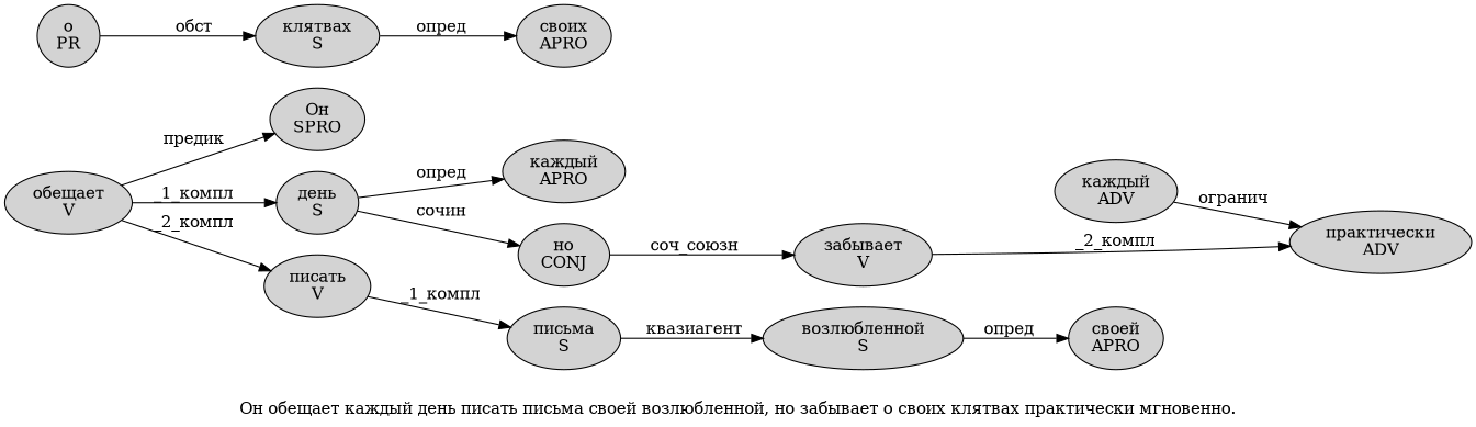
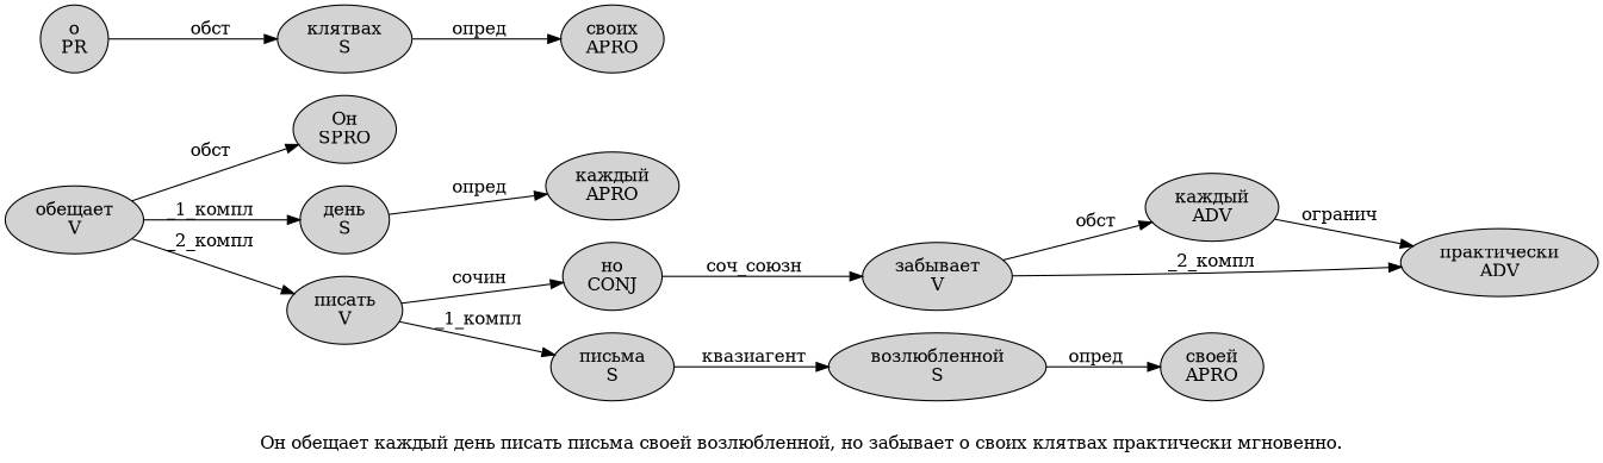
  digraph {
    label="Он обещает каждый день писать письма своей возлюбленной, но забывает о своих клятвах практически мгновенно."
    rankdir=LR
    node [fillcolor=lightgray penwidth=1 shape=ellipse style=filled]
    n1 [label="Он\nSPRO"]
    n2 [label="обещает\nV"]
    n3 [label="день\nS"]
    n4 [label="писать\nV"]
    n5 [label="каждый\nAPRO"]
    n6 [label="письма\nS"]
    n7 [label="но\nCONJ"]
    n8 [label="возлюбленной\nS"]
    n9 [label="забывает\nV"]
    n10 [label="своей\nAPRO"]
    n11 [label="каждый\nADV"]
    n12 [label="практически\nADV"]
    n13 [label="о\nPR"]
    n14 [label="клятвах\nS"]
    n15 [label="своих\nAPRO"]
-   n2 -> n1 [label="предик"]
+   n2 -> n1 [label="обст"]
    n2 -> n3 [label="_1_компл"]
    n2 -> n4 [label="_2_компл"]
    n3 -> n5 [label="опред"]
    n4 -> n6 [label="_1_компл"]
-   n3 -> n7 [label="сочин"]
+   n4 -> n7 [label="сочин"]
    n6 -> n8 [label="квазиагент"]
    n7 -> n9 [label="соч_союзн"]
    n8 -> n10 [label="опред"]
+   n9 -> n11 [label="обст"]
    n9 -> n12 [label="_2_компл"]
    n11 -> n12 [label="огранич"]
    n13 -> n14 [label="обст"]
    n14 -> n15 [label="опред"]
  }
